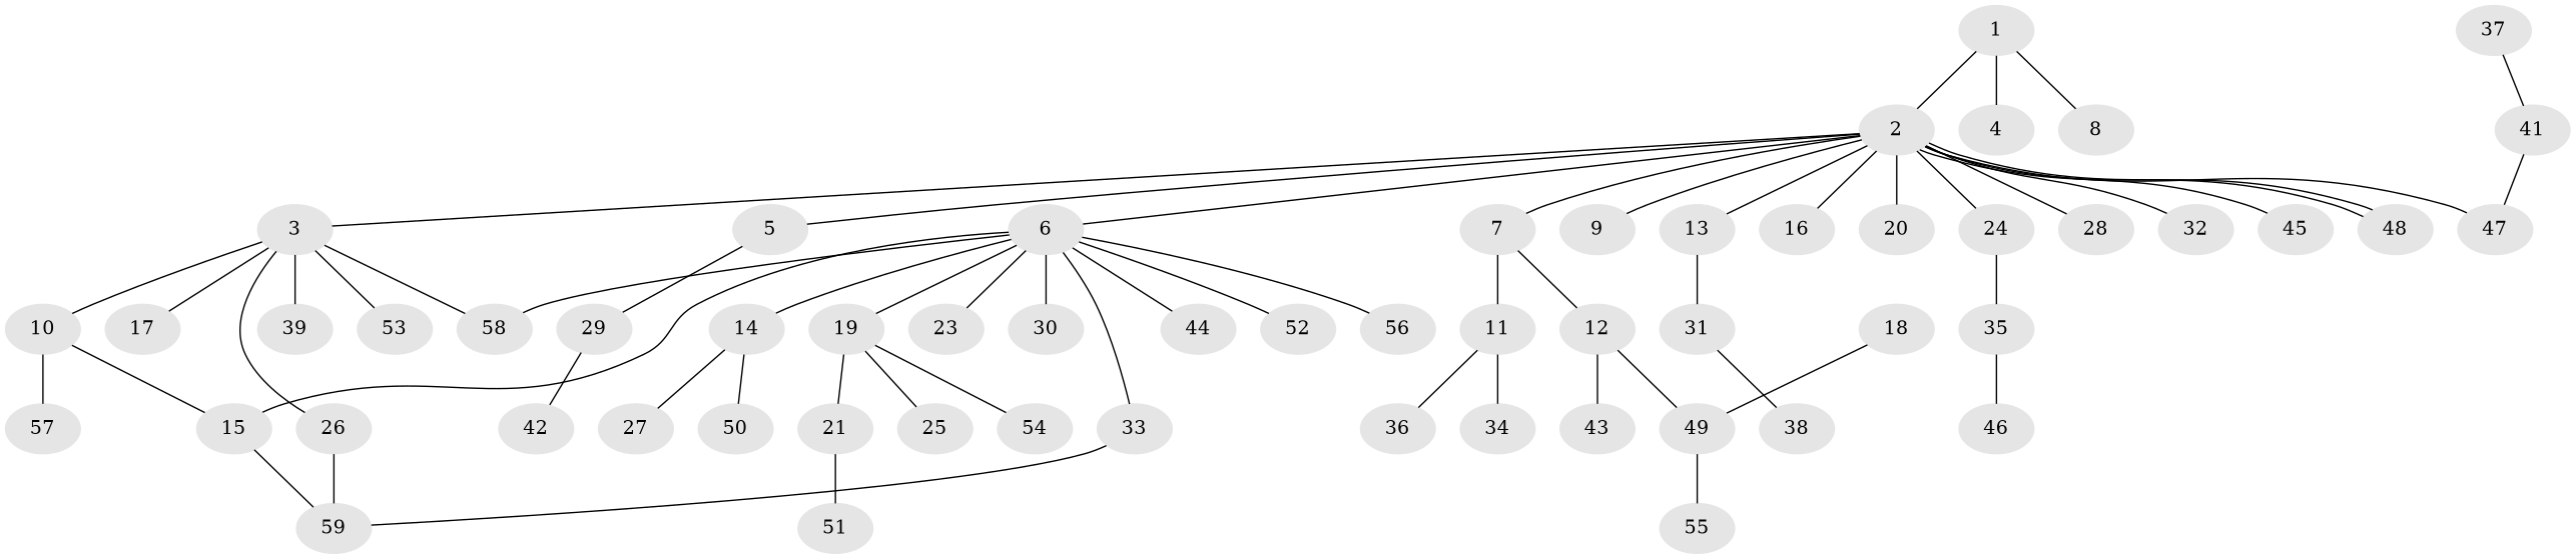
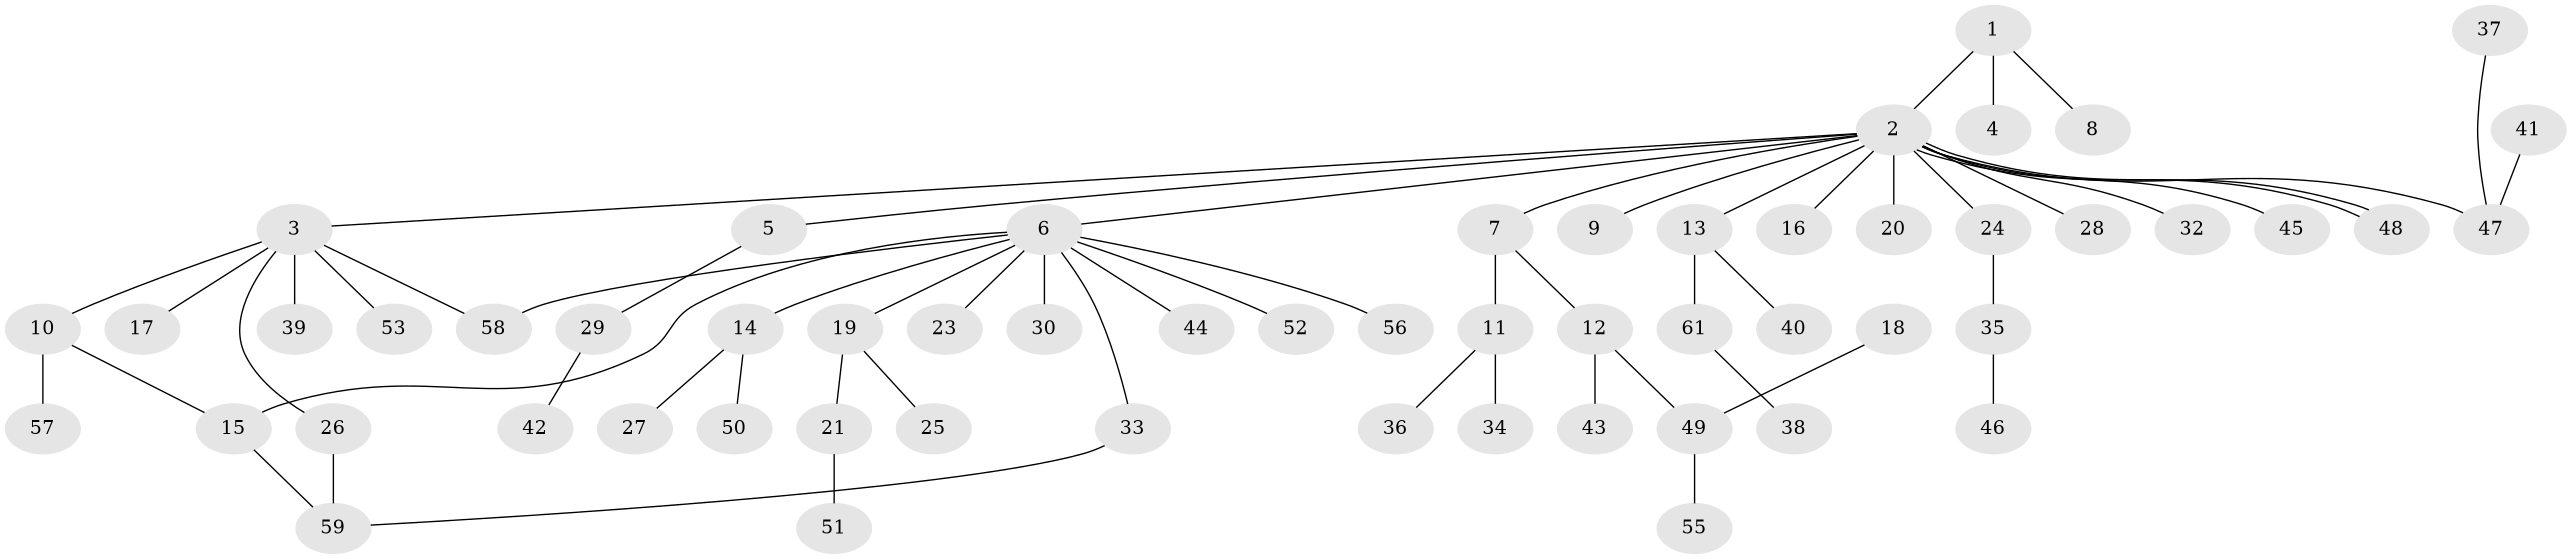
  graph {
    node [color=gray90 style=filled]
    1
    2
    4
    8
    3
    5
    6
    7
    9
    13
    16
    20
    24
    28
    32
    45
    47
    48
    10
    17
    26
    39
    53
    58
    29
    14
    15
    19
    23
    30
    33
    44
    52
    56
    11
    12
-   31
+   31 [label=61]
+   40
    35
    57
    59
    42
    27
    50
    18
    49
    21
    25
-   54
    37
    41
    36
    34
    43
    55
    38
    51
    46
    1 -- 2
    1 -- 4
    1 -- 8
    2 -- 3
    2 -- 5
    2 -- 6
    2 -- 7
    2 -- 9
    2 -- 13
    2 -- 16
    2 -- 20
    2 -- 24
    2 -- 28
    2 -- 32
    2 -- 45
    2 -- 47
    2 -- 48
    2 -- 48
    3 -- 10
    3 -- 17
    3 -- 26
    3 -- 39
    3 -- 53
    3 -- 58
    5 -- 29
    6 -- 58
    6 -- 14
    6 -- 15
    6 -- 19
    6 -- 23
    6 -- 30
    6 -- 33
    6 -- 44
    6 -- 52
    6 -- 56
    7 -- 11
    7 -- 12
    13 -- 31
+   13 -- 40
    24 -- 35
    10 -- 15
    10 -- 57
    26 -- 59
    29 -- 42
    14 -- 27
    14 -- 50
    15 -- 59
    19 -- 21
    19 -- 25
-   19 -- 54
    33 -- 59
    11 -- 36
    11 -- 34
    12 -- 49
    12 -- 43
    31 -- 38
    35 -- 46
    18 -- 49
    49 -- 55
    21 -- 51
-   37 -- 41
+   37 -- 47
    41 -- 47
  }
